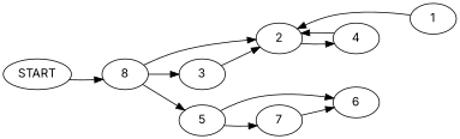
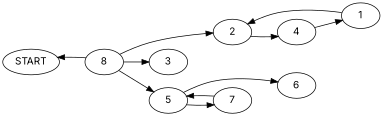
  digraph {
    fontname=Inter
    rankdir=LR
    node [fontname=Inter]
    edge [fontname=Inter]
    n1 [label=START]
    8
    1
    2
    3
    5
    4
    6
    7
-   n1 -> 8
+   8 -> n1
    8 -> 2
    8 -> 3
    8 -> 5
    1 -> 2
    2 -> 4
-   3 -> 2
    5 -> 6
    5 -> 7
-   4 -> 2
-   7 -> 6
+   4 -> 1
+   7 -> 5
  }
